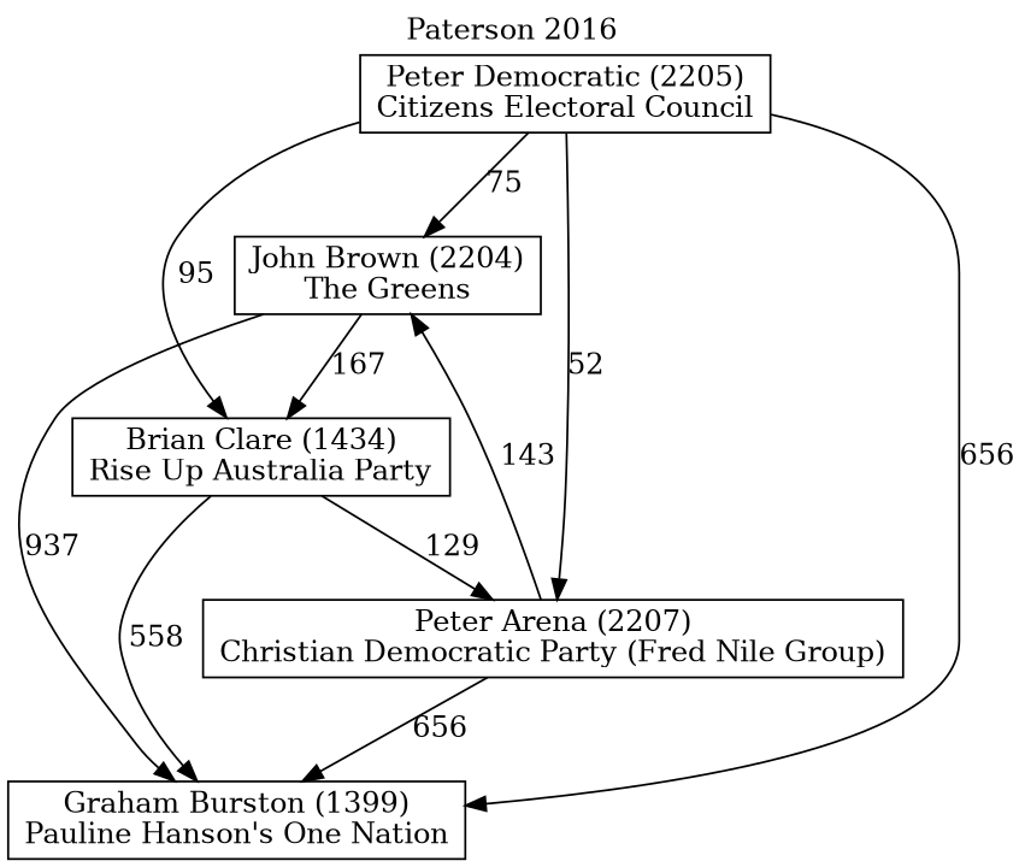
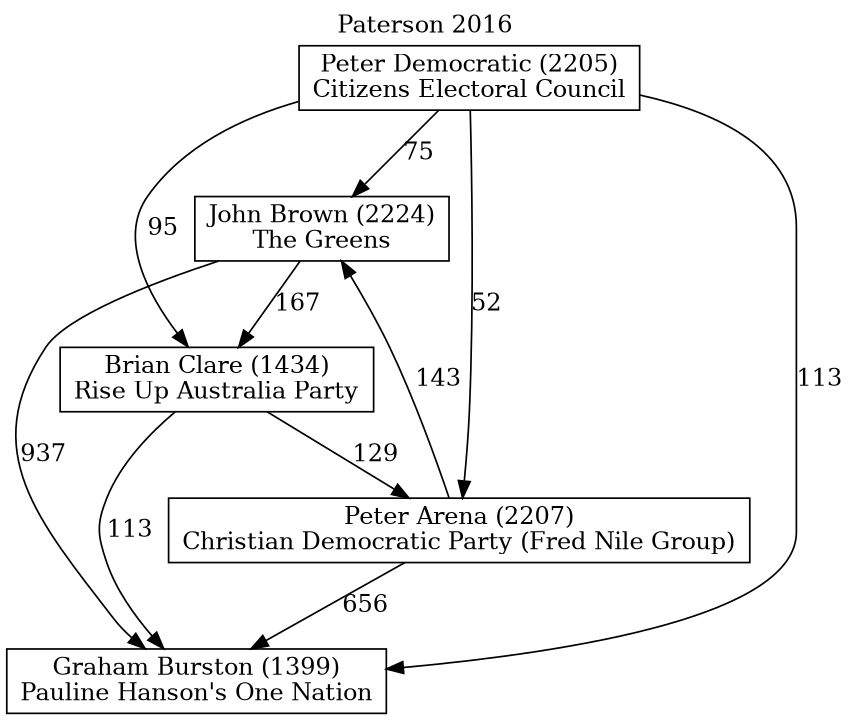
  digraph {
    label="Paterson 2016"
    labelloc=t
    mclimit=10
    node [shape=box]
    n1 [label="Graham Burston (1399)\nPauline Hanson's One Nation"]
-   n2 [label="John Brown (2204)\nThe Greens"]
+   n2 [label="John Brown (2224)\nThe Greens"]
    n3 [label="Brian Clare (1434)\nRise Up Australia Party"]
    n4 [label="Peter Arena (2207)\nChristian Democratic Party (Fred Nile Group)"]
    n5 [label="Peter Democratic (2205)\nCitizens Electoral Council"]
    n2 -> n1 [label=937]
    n2 -> n3 [label=167]
-   n3 -> n1 [label=558]
+   n3 -> n1 [label=113]
    n3 -> n4 [label=129]
    n4 -> n1 [label=656]
    n4 -> n2 [label=143]
-   n5 -> n1 [label=656]
+   n5 -> n1 [label=113]
    n5 -> n2 [label=75]
    n5 -> n3 [label=95]
    n5 -> n4 [label=52]
  }
